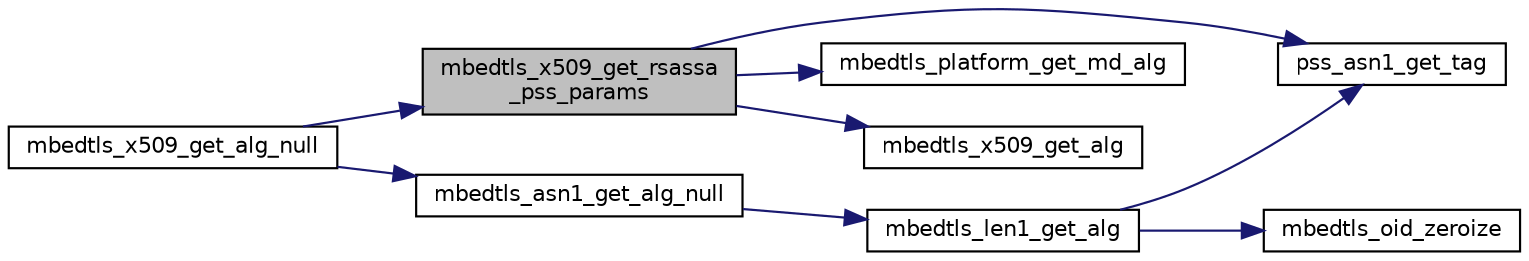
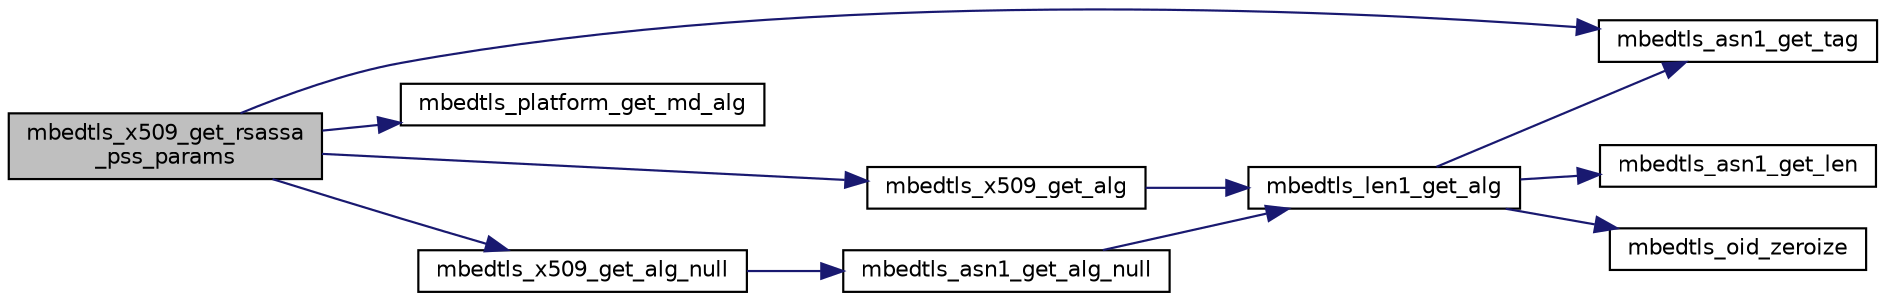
  digraph {
    rankdir=LR
    node [color=black fillcolor=white fontname=Helvetica fontsize=10 shape=record style=filled]
    edge [color=midnightblue fontname=Helvetica fontsize=10 labelfontname=Helvetica labelfontsize=10 style=solid]
    n1 [fillcolor=grey75 fontcolor=black height=0.2 label="mbedtls_x509_get_rsassa\l_pss_params" width=0.4]
-   n2 [height=0.2 label=pss_asn1_get_tag width=0.4]
+   n2 [height=0.2 label=mbedtls_asn1_get_tag width=0.4]
    n3 [height=0.2 label=mbedtls_platform_get_md_alg width=0.4]
    n4 [height=0.2 label=mbedtls_x509_get_alg width=0.4]
    n5 [height=0.2 label=mbedtls_x509_get_alg_null width=0.4]
    n6 [height=0.2 label=mbedtls_len1_get_alg width=0.4]
    n7 [height=0.2 label=mbedtls_asn1_get_alg_null width=0.4]
+   n8 [height=0.2 label=mbedtls_asn1_get_len width=0.4]
    n9 [height=0.2 label=mbedtls_oid_zeroize width=0.4]
    n1 -> n2
    n1 -> n3
    n1 -> n4
-   n5 -> n1
+   n1 -> n5
+   n4 -> n6
    n5 -> n7
    n6 -> n2
+   n6 -> n8
    n6 -> n9
    n7 -> n6
  }
